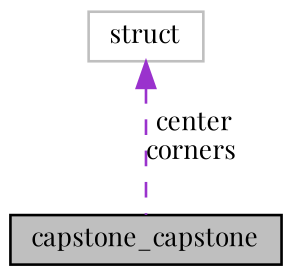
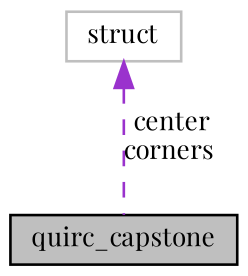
  digraph {
    fontname="Playfair Display"
    node [fontname="Playfair Display" fontsize=10 shape=record style=filled]
-   n1 [color=black fillcolor=grey75 fontcolor=black height=0.2 label=capstone_capstone width=0.4]
+   n1 [color=black fillcolor=grey75 fontcolor=black height=0.2 label=quirc_capstone width=0.4]
    n2 [color=grey75 fillcolor=white height=0.2 label=struct width=0.4]
    n2 -> n1 [color=darkorchid3 dir=back fontname="Playfair Display" fontsize=10 label=" center\ncorners" labelfontname=Helvetica labelfontsize=10 style=dashed]
  }
